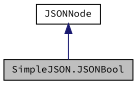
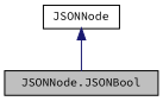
  digraph {
    fontname="Source Code Pro"
    node [color=black fontname="Source Code Pro" fontsize=10 shape=record style=filled]
-   n1 [fillcolor=grey75 fontcolor=black height=0.2 label="SimpleJSON.JSONBool" width=0.4]
+   n1 [fillcolor=grey75 fontcolor=black height=0.2 label="JSONNode.JSONBool" width=0.4]
    n2 [fillcolor=white height=0.2 label=JSONNode width=0.4]
    n2 -> n1 [color=midnightblue dir=back fontname="Source Code Pro" fontsize=10 labelfontname=Helvetica labelfontsize=10 style=solid]
  }
